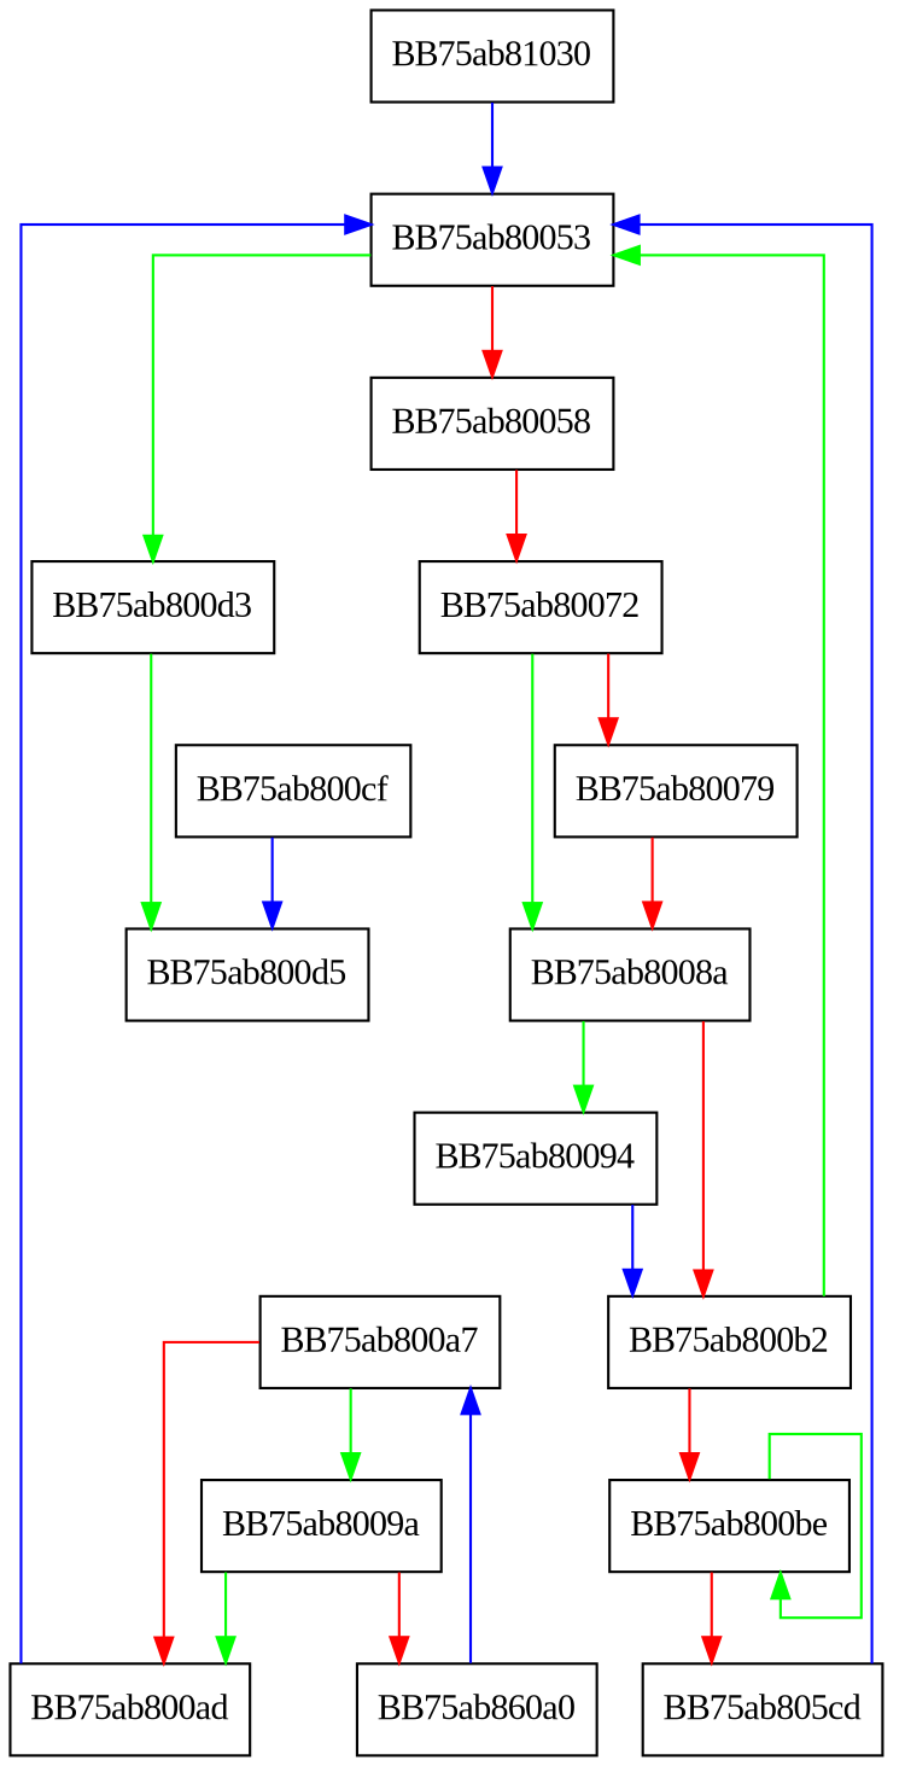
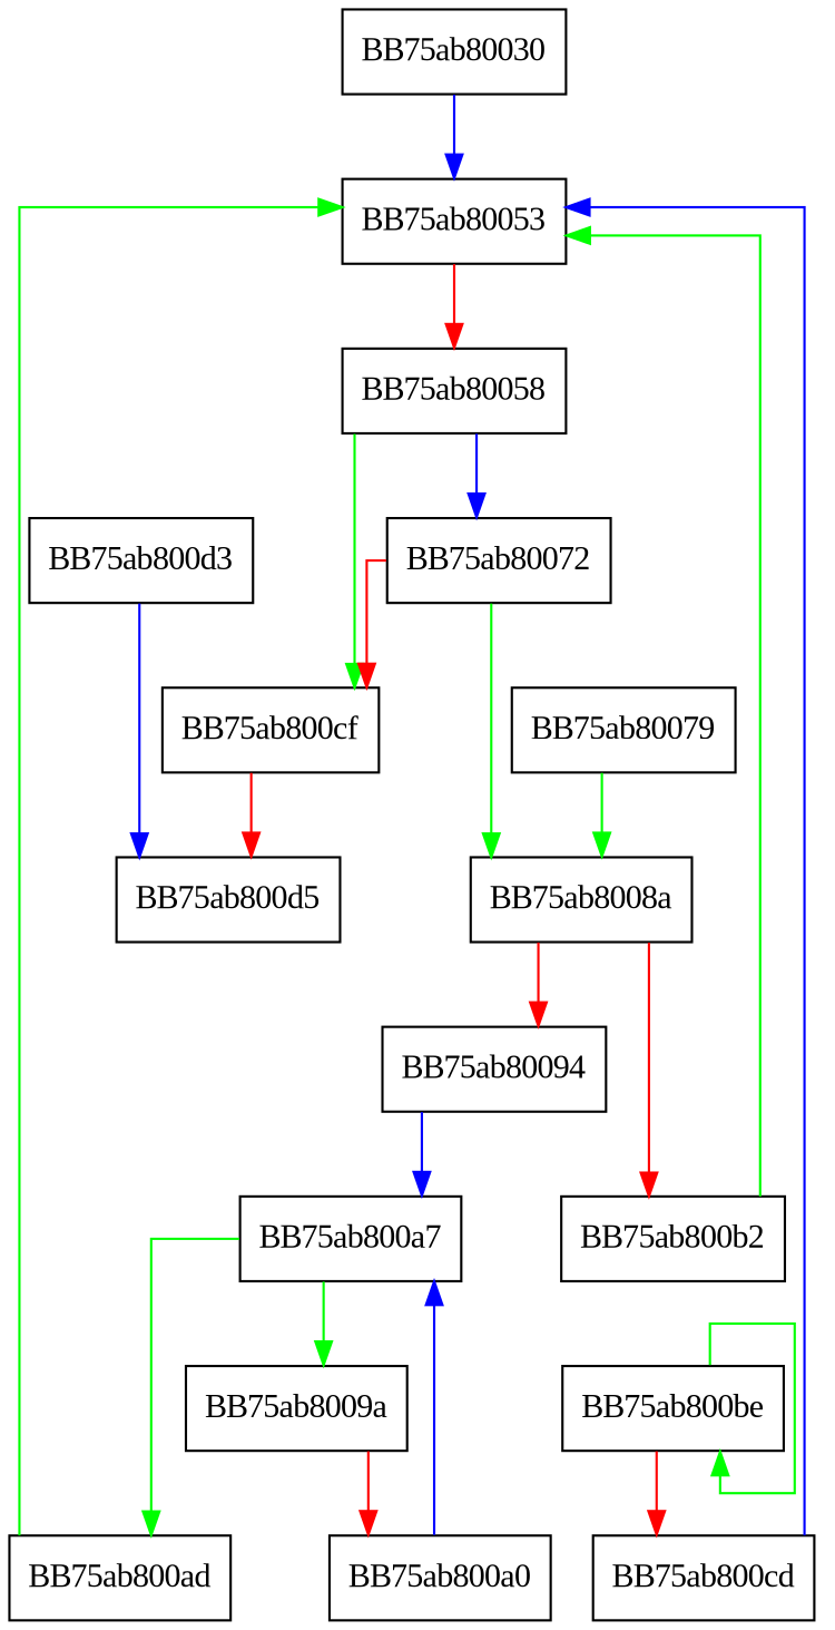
  digraph {
    fontname="Liberation Serif"
    splines=ortho
    node [fontname="Liberation Serif" shape=box]
    edge [color=red fontname="Liberation Serif"]
-   BB75ab80030 [label=BB75ab81030]
+   BB75ab80030
    BB75ab80053
    BB75ab800d3
    BB75ab80058
    BB75ab800d5
    BB75ab800cf
    BB75ab80072
    BB75ab8008a
    BB75ab80079
    BB75ab800b2
    BB75ab80094
    BB75ab800be
    BB75ab800a7
-   BB75ab800cd [label=BB75ab805cd]
+   BB75ab800cd
    BB75ab8009a
    BB75ab800ad
-   BB75ab800a0 [label=BB75ab860a0]
+   BB75ab800a0
    BB75ab80030 -> BB75ab80053 [color=blue]
-   BB75ab80053 -> BB75ab800d3 [color=green]
    BB75ab80053 -> BB75ab80058
-   BB75ab800d3 -> BB75ab800d5 [color=green]
-   BB75ab80058 -> BB75ab80072
-   BB75ab800cf -> BB75ab800d5 [color=blue]
+   BB75ab800d3 -> BB75ab800d5 [color=blue]
+   BB75ab80058 -> BB75ab800cf [color=green]
+   BB75ab80058 -> BB75ab80072 [color=blue]
+   BB75ab800cf -> BB75ab800d5
    BB75ab80072 -> BB75ab8008a [color=green]
-   BB75ab80072 -> BB75ab80079
+   BB75ab80072 -> BB75ab800cf
    BB75ab8008a -> BB75ab800b2
-   BB75ab8008a -> BB75ab80094 [color=green]
-   BB75ab80079 -> BB75ab8008a
+   BB75ab8008a -> BB75ab80094
+   BB75ab80079 -> BB75ab8008a [color=green]
    BB75ab800b2 -> BB75ab80053 [color=green]
-   BB75ab800b2 -> BB75ab800be
-   BB75ab80094 -> BB75ab800b2 [color=blue]
+   BB75ab80094 -> BB75ab800a7 [color=blue]
    BB75ab800be -> BB75ab800be [color=green]
    BB75ab800be -> BB75ab800cd
    BB75ab800a7 -> BB75ab8009a [color=green]
-   BB75ab800a7 -> BB75ab800ad
+   BB75ab800a7 -> BB75ab800ad [color=green]
    BB75ab800cd -> BB75ab80053 [color=blue]
-   BB75ab8009a -> BB75ab800ad [color=green]
    BB75ab8009a -> BB75ab800a0
-   BB75ab800ad -> BB75ab80053 [color=blue]
+   BB75ab800ad -> BB75ab80053 [color=green]
    BB75ab800a0 -> BB75ab800a7 [color=blue]
  }
